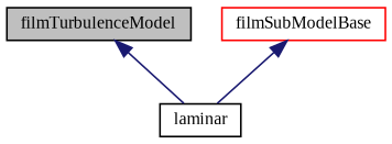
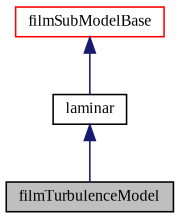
  digraph {
    fontname="Liberation Serif"
    node [color=black fontname="Liberation Serif" fontsize=10 shape=record]
    edge [color=midnightblue dir=back fontname="Liberation Serif" fontsize=10 labelfontname=FreeSans labelfontsize=10 style=solid]
    n1 [fillcolor=grey75 fontcolor=black height=0.2 label=filmTurbulenceModel style=filled width=0.4]
    n2 [height=0.2 label=laminar width=0.4]
    n3 [color=red height=0.2 label=filmSubModelBase width=0.4]
-   n1 -> n2
+   n2 -> n1
    n3 -> n2
  }
